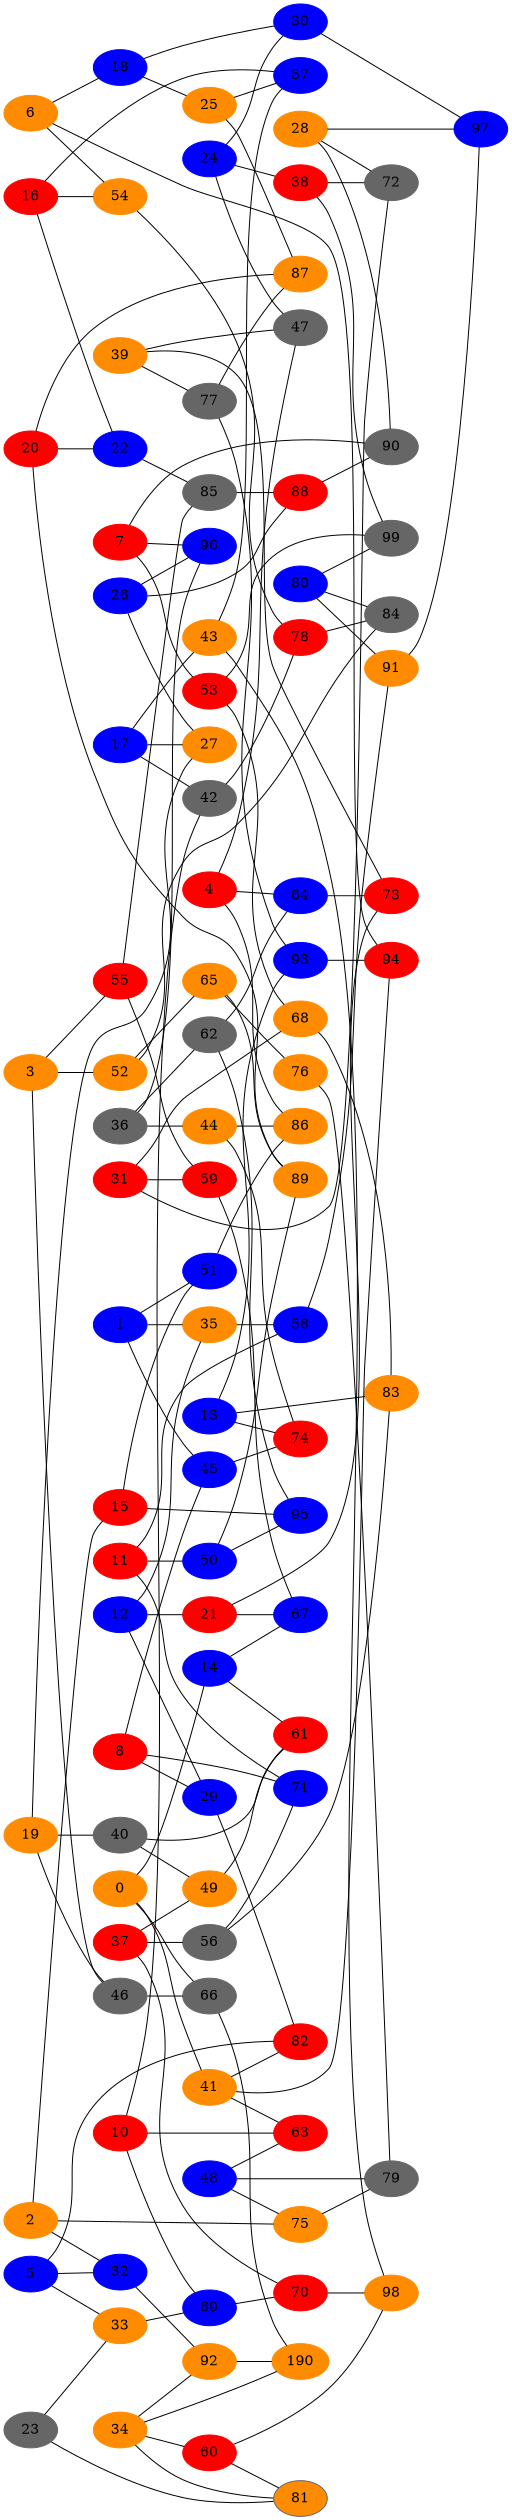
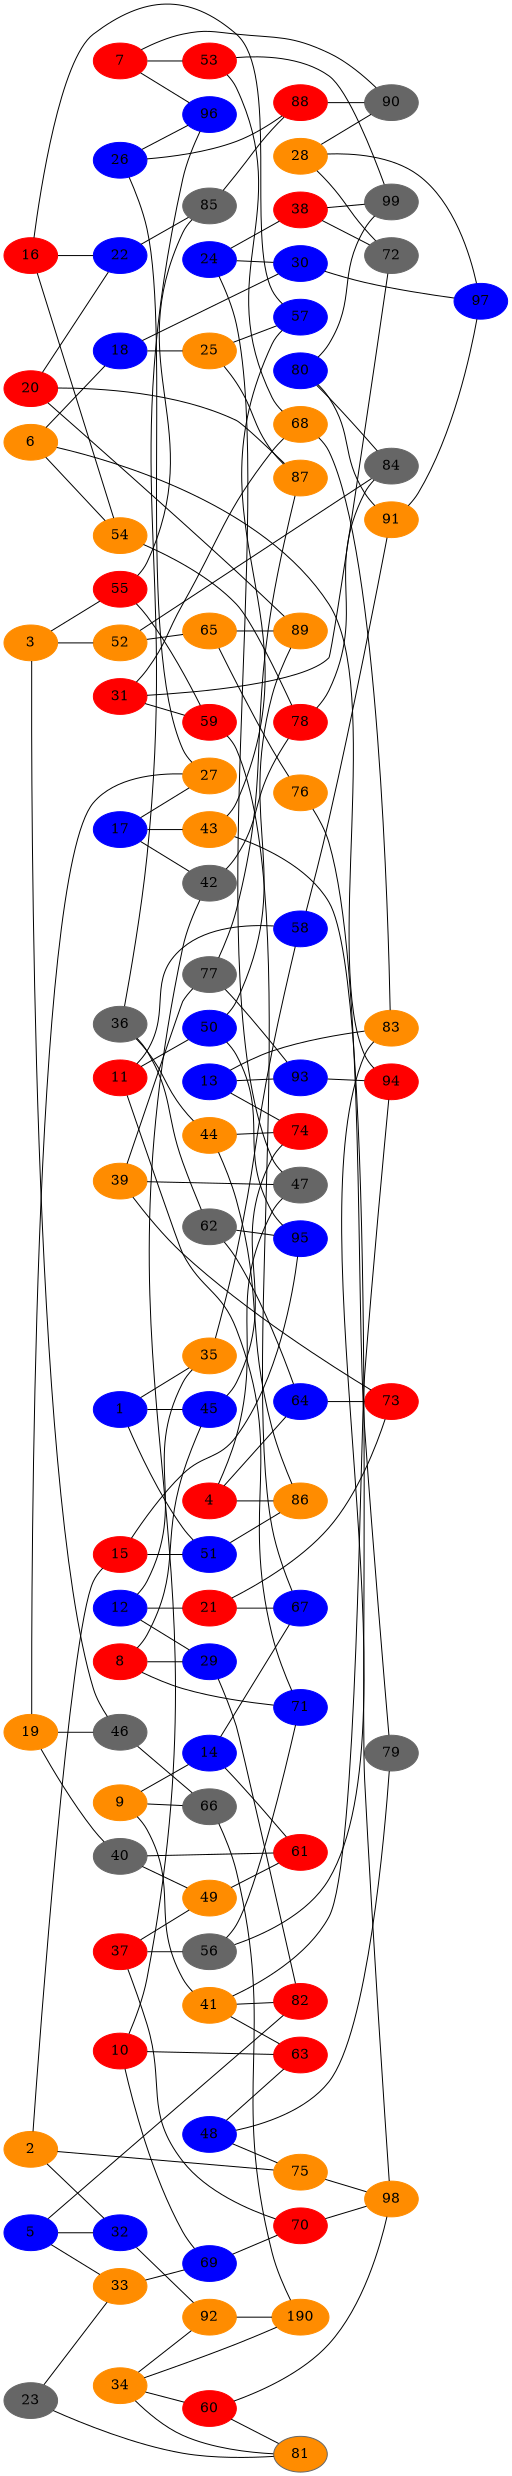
  graph {
    rankdir=LR
    node [color=darkorange style=filled]
    1 [color=blue]
    35
    45 [color=blue]
    51 [color=blue]
    58 [color=blue]
    74 [color=red]
    86
    15 [color=red]
    2
    32 [color=blue]
    75
    95 [color=blue]
    92
    79 [color=gray40]
    46 [color=gray40]
    3
    52
    55 [color=red]
    66 [color=gray40]
    65
    84 [color=gray40]
    85 [color=gray40]
    59 [color=red]
    4 [color=red]
    47 [color=gray40]
    64 [color=blue]
    73 [color=red]
    5 [color=blue]
    33
    82 [color=red]
    69 [color=blue]
    18 [color=blue]
    6
    54
    94 [color=red]
    25
    30 [color=blue]
    78 [color=red]
    7 [color=red]
    53 [color=red]
    90 [color=gray40]
    96 [color=blue]
    68
    99 [color=gray40]
    8 [color=red]
    29 [color=blue]
    71 [color=blue]
    14 [color=blue]
-   9 [label=0]
+   9
    41
    61 [color=red]
    67 [color=blue]
    n53 [label=190]
    76
    10 [color=red]
    42 [color=gray40]
    63 [color=red]
    70 [color=red]
    11 [color=red]
    50 [color=blue]
    89
    91
    12 [color=blue]
    21 [color=red]
    13 [color=blue]
    83
    93 [color=blue]
    16 [color=red]
    22 [color=blue]
    57 [color=blue]
    17 [color=blue]
    27
    43
    98
    87
    97 [color=blue]
    19
    40 [color=gray40]
    49
    20 [color=red]
    88 [color=red]
    23 [color=gray40]
    81 [color=gray40 fillcolor=darkorange]
    24 [color=blue]
    38 [color=red]
    72 [color=gray40]
    26 [color=blue]
    28
    31 [color=red]
    34
    60 [color=red]
    36 [color=gray40]
    44
    62 [color=gray40]
    37 [color=red]
    56 [color=gray40]
    39
    77 [color=gray40]
    48 [color=blue]
    80 [color=blue]
    1 -- 35
    1 -- 45
    1 -- 51
    35 -- 58
    45 -- 74
    51 -- 86
    58 -- 91
    15 -- 51
    15 -- 95
    2 -- 15
    2 -- 32
    2 -- 75
    32 -- 92
-   75 -- 79
+   75 -- 98
    92 -- n53
    46 -- 66
    3 -- 46
    3 -- 52
    3 -- 55
    52 -- 65
    52 -- 84
    55 -- 85
    55 -- 59
    66 -- n53
    65 -- 76
    65 -- 89
    85 -- 88
    59 -- 67
    4 -- 86
    4 -- 47
    4 -- 64
    64 -- 73
    5 -- 32
    5 -- 33
    5 -- 82
    33 -- 69
    69 -- 70
    18 -- 25
    18 -- 30
    6 -- 18
    6 -- 54
    6 -- 94
    54 -- 78
    25 -- 57
    25 -- 87
    30 -- 97
    78 -- 84
    7 -- 53
    7 -- 90
    7 -- 96
    53 -- 68
    53 -- 99
    68 -- 83
    8 -- 45
    8 -- 29
    8 -- 71
    29 -- 82
    14 -- 61
    14 -- 67
    9 -- 66
    9 -- 14
    9 -- 41
    41 -- 82
    41 -- 94
    41 -- 63
    76 -- 79
    10 -- 69
    10 -- 42
    10 -- 63
    42 -- 78
    70 -- 98
    11 -- 58
    11 -- 71
    11 -- 50
    50 -- 95
    50 -- 89
    91 -- 97
    12 -- 35
    12 -- 29
    12 -- 21
    21 -- 73
    21 -- 67
    13 -- 74
    13 -- 83
    13 -- 93
    93 -- 94
    16 -- 54
    16 -- 22
    16 -- 57
    22 -- 85
    17 -- 42
    17 -- 27
    17 -- 43
    43 -- 57
    43 -- 98
    19 -- 46
    19 -- 27
    19 -- 40
    40 -- 61
    40 -- 49
    49 -- 61
    20 -- 89
    20 -- 22
    20 -- 87
    88 -- 90
    23 -- 33
    23 -- 81
    24 -- 47
    24 -- 30
    24 -- 38
    38 -- 99
    38 -- 72
    26 -- 96
    26 -- 27
    26 -- 88
    28 -- 90
    28 -- 97
    28 -- 72
    31 -- 59
    31 -- 68
    31 -- 72
    34 -- 92
    34 -- n53
    34 -- 81
    34 -- 60
    60 -- 98
    60 -- 81
    36 -- 96
    36 -- 44
    36 -- 62
    44 -- 74
    44 -- 86
    62 -- 95
    62 -- 64
    37 -- 70
    37 -- 49
    37 -- 56
    56 -- 71
    56 -- 83
    39 -- 47
    39 -- 73
    39 -- 77
    77 -- 93
    77 -- 87
    48 -- 75
    48 -- 79
    48 -- 63
    80 -- 84
    80 -- 99
    80 -- 91
  }
